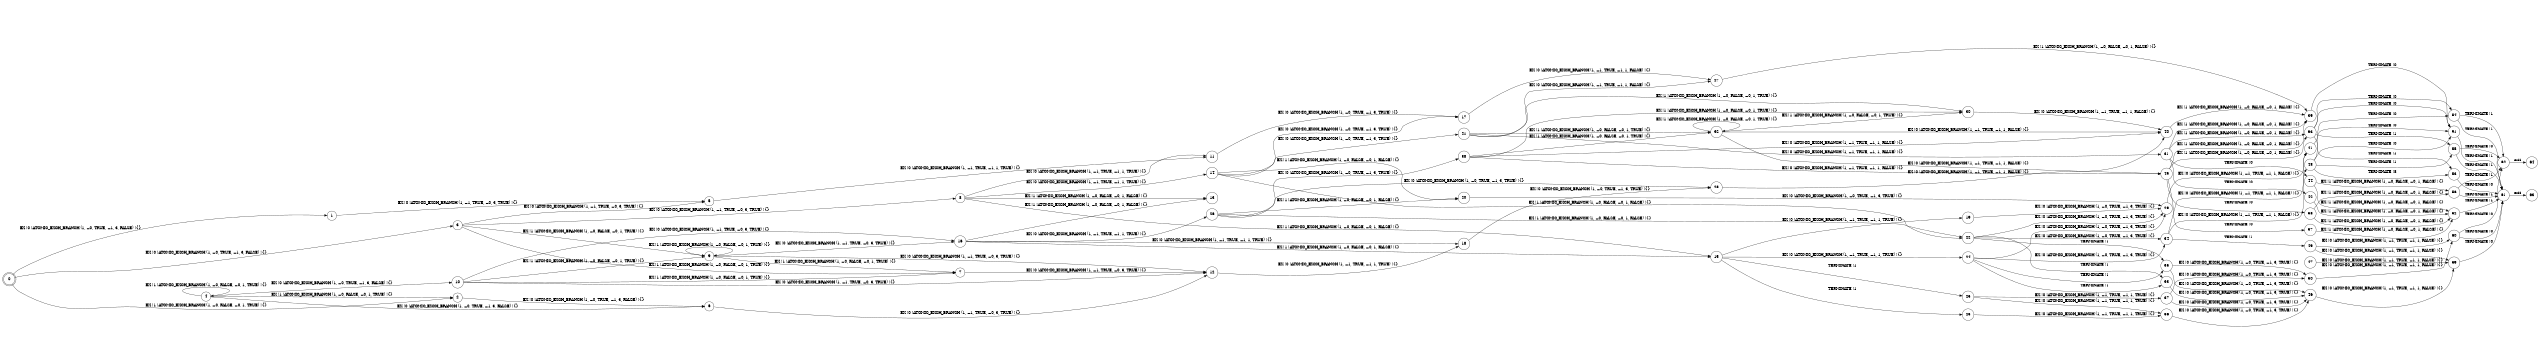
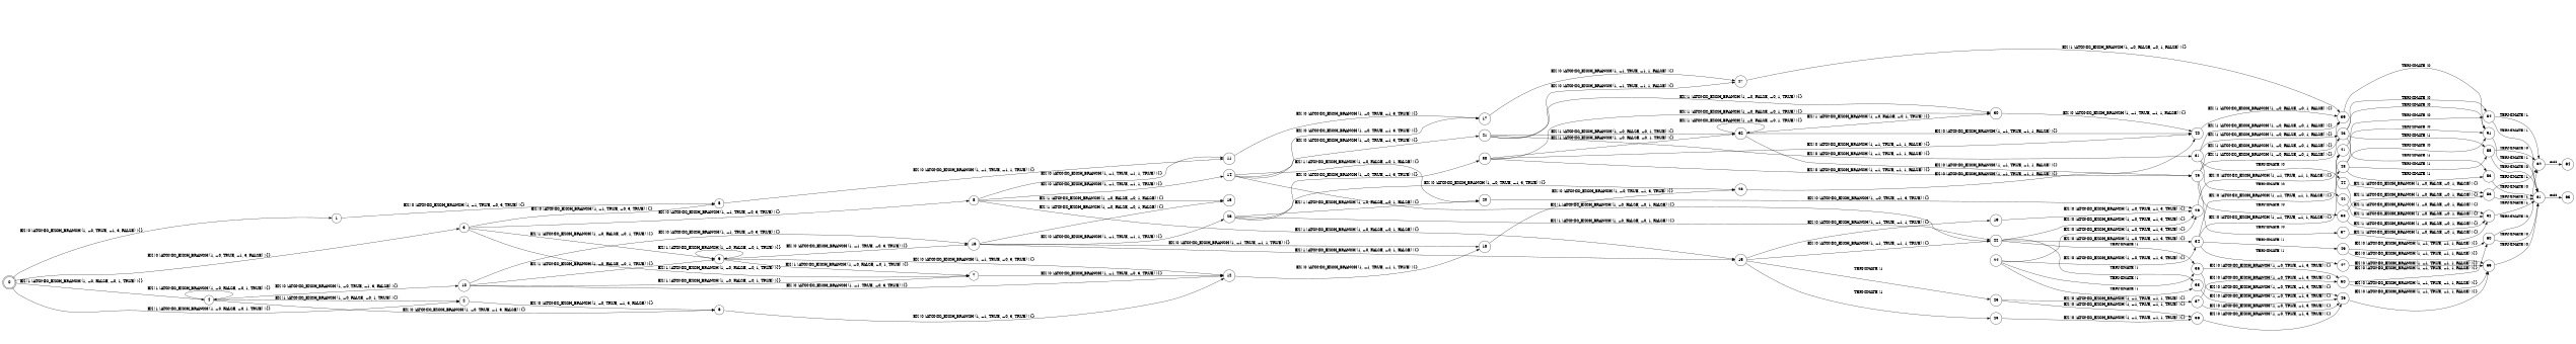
  digraph {
    rankdir=LR
    node [shape=circle]
    0 [peripheries=2]
    1
    2
    3
    4
    5
    6
    7
    8
    9
    10
    11
    12
    13
    14
    15
    16
    17
    18
    20
    21
    22
    19
    23
    24
    25
    26
    27
    28
    29
    30
    31
    32
    33
    34
    35
    36
    37
    38
    39
    40
    41
    42
-   43 [label=93]
+   43
    44
    45
    46
    47
    48
    49
    50
    51
    52
    53
    54
    55
    56
    57
    58
    59
    60
    61
    62
    63
    64
    0 -> 1 [label="EX !0 !ATOMIC_EXCH_BRANCH (1, +0, TRUE, +1, 3, FALSE) !{}"]
    0 -> 2 [label="EX !1 !ATOMIC_EXCH_BRANCH (1, +0, FALSE, +0, 1, TRUE) !{}"]
    0 -> 3 [label="EX !0 !ATOMIC_EXCH_BRANCH (1, +0, TRUE, +1, 3, FALSE) !{}"]
+   0 -> 4 [label="EX !1 !ATOMIC_EXCH_BRANCH (1, +0, FALSE, +0, 1, TRUE) !{}"]
    1 -> 5 [label="EX !0 !ATOMIC_EXCH_BRANCH (1, +1, TRUE, +0, 3, TRUE) !{}"]
    2 -> 6 [label="EX !0 !ATOMIC_EXCH_BRANCH (1, +0, TRUE, +1, 3, FALSE) !{}"]
    3 -> 5 [label="EX !0 !ATOMIC_EXCH_BRANCH (1, +1, TRUE, +0, 3, TRUE) !{}"]
    3 -> 7 [label="EX !1 !ATOMIC_EXCH_BRANCH (1, +0, FALSE, +0, 1, TRUE) !{}"]
    3 -> 8 [label="EX !0 !ATOMIC_EXCH_BRANCH (1, +1, TRUE, +0, 3, TRUE) !{}"]
    3 -> 9 [label="EX !1 !ATOMIC_EXCH_BRANCH (1, +0, FALSE, +0, 1, TRUE) !{}"]
    4 -> 2 [label="EX !1 !ATOMIC_EXCH_BRANCH (1, +0, FALSE, +0, 1, TRUE) !{}"]
    4 -> 4 [label="EX !1 !ATOMIC_EXCH_BRANCH (1, +0, FALSE, +0, 1, TRUE) !{}"]
    4 -> 6 [label="EX !0 !ATOMIC_EXCH_BRANCH (1, +0, TRUE, +1, 3, FALSE) !{}"]
    4 -> 10 [label="EX !0 !ATOMIC_EXCH_BRANCH (1, +0, TRUE, +1, 3, FALSE) !{}"]
    5 -> 11 [label="EX !0 !ATOMIC_EXCH_BRANCH (1, +1, TRUE, +1, 1, TRUE) !{}"]
    6 -> 12 [label="EX !0 !ATOMIC_EXCH_BRANCH (1, +1, TRUE, +0, 3, TRUE) !{}"]
    7 -> 12 [label="EX !0 !ATOMIC_EXCH_BRANCH (1, +1, TRUE, +0, 3, TRUE) !{}"]
    8 -> 11 [label="EX !0 !ATOMIC_EXCH_BRANCH (1, +1, TRUE, +1, 1, TRUE) !{}"]
    8 -> 13 [label="EX !1 !ATOMIC_EXCH_BRANCH (1, +0, FALSE, +0, 1, FALSE) !{}"]
    8 -> 14 [label="EX !0 !ATOMIC_EXCH_BRANCH (1, +1, TRUE, +1, 1, TRUE) !{}"]
    8 -> 15 [label="EX !1 !ATOMIC_EXCH_BRANCH (1, +0, FALSE, +0, 1, FALSE) !{}"]
    9 -> 7 [label="EX !1 !ATOMIC_EXCH_BRANCH (1, +0, FALSE, +0, 1, TRUE) !{}"]
    9 -> 9 [label="EX !1 !ATOMIC_EXCH_BRANCH (1, +0, FALSE, +0, 1, TRUE) !{}"]
    9 -> 12 [label="EX !0 !ATOMIC_EXCH_BRANCH (1, +1, TRUE, +0, 3, TRUE) !{}"]
    9 -> 16 [label="EX !0 !ATOMIC_EXCH_BRANCH (1, +1, TRUE, +0, 3, TRUE) !{}"]
    10 -> 7 [label="EX !1 !ATOMIC_EXCH_BRANCH (1, +0, FALSE, +0, 1, TRUE) !{}"]
    10 -> 9 [label="EX !1 !ATOMIC_EXCH_BRANCH (1, +0, FALSE, +0, 1, TRUE) !{}"]
    10 -> 12 [label="EX !0 !ATOMIC_EXCH_BRANCH (1, +1, TRUE, +0, 3, TRUE) !{}"]
    10 -> 16 [label="EX !0 !ATOMIC_EXCH_BRANCH (1, +1, TRUE, +0, 3, TRUE) !{}"]
    11 -> 17 [label="EX !0 !ATOMIC_EXCH_BRANCH (1, +0, TRUE, +1, 3, TRUE) !{}"]
    12 -> 18 [label="EX !0 !ATOMIC_EXCH_BRANCH (1, +1, TRUE, +1, 1, TRUE) !{}"]
    14 -> 17 [label="EX !0 !ATOMIC_EXCH_BRANCH (1, +0, TRUE, +1, 3, TRUE) !{}"]
    14 -> 20 [label="EX !1 !ATOMIC_EXCH_BRANCH (1, +0, FALSE, +0, 1, FALSE) !{}"]
    14 -> 21 [label="EX !0 !ATOMIC_EXCH_BRANCH (1, +0, TRUE, +1, 3, TRUE) !{}"]
    14 -> 22 [label="EX !1 !ATOMIC_EXCH_BRANCH (1, +0, FALSE, +0, 1, FALSE) !{}"]
    15 -> 19 [label="EX !0 !ATOMIC_EXCH_BRANCH (1, +1, TRUE, +1, 1, TRUE) !{}"]
    15 -> 23 [label="TERMINATE !1"]
-   15 -> 24 [label="EX !0 !ATOMIC_EXCH_BRANCH (1, +1, TRUE, +1, 1, TRUE) !{}"]
+   15 -> 22 [label="EX !0 !ATOMIC_EXCH_BRANCH (1, +1, TRUE, +1, 1, TRUE) !{}"]
    15 -> 25 [label="TERMINATE !1"]
    16 -> 13 [label="EX !1 !ATOMIC_EXCH_BRANCH (1, +0, FALSE, +0, 1, FALSE) !{}"]
    16 -> 15 [label="EX !1 !ATOMIC_EXCH_BRANCH (1, +0, FALSE, +0, 1, FALSE) !{}"]
    16 -> 18 [label="EX !0 !ATOMIC_EXCH_BRANCH (1, +1, TRUE, +1, 1, TRUE) !{}"]
    16 -> 26 [label="EX !0 !ATOMIC_EXCH_BRANCH (1, +1, TRUE, +1, 1, TRUE) !{}"]
    17 -> 27 [label="EX !0 !ATOMIC_EXCH_BRANCH (1, +1, TRUE, +1, 1, FALSE) !{}"]
    18 -> 28 [label="EX !0 !ATOMIC_EXCH_BRANCH (1, +0, TRUE, +1, 3, TRUE) !{}"]
    20 -> 29 [label="EX !0 !ATOMIC_EXCH_BRANCH (1, +0, TRUE, +1, 3, TRUE) !{}"]
    21 -> 27 [label="EX !0 !ATOMIC_EXCH_BRANCH (1, +1, TRUE, +1, 1, FALSE) !{}"]
    21 -> 30 [label="EX !1 !ATOMIC_EXCH_BRANCH (1, +0, FALSE, +0, 1, TRUE) !{}"]
    21 -> 31 [label="EX !0 !ATOMIC_EXCH_BRANCH (1, +1, TRUE, +1, 1, FALSE) !{}"]
    21 -> 32 [label="EX !1 !ATOMIC_EXCH_BRANCH (1, +0, FALSE, +0, 1, TRUE) !{}"]
    22 -> 29 [label="EX !0 !ATOMIC_EXCH_BRANCH (1, +0, TRUE, +1, 3, TRUE) !{}"]
    22 -> 33 [label="TERMINATE !1"]
    22 -> 34 [label="EX !0 !ATOMIC_EXCH_BRANCH (1, +0, TRUE, +1, 3, TRUE) !{}"]
    22 -> 35 [label="TERMINATE !1"]
    19 -> 29 [label="EX !0 !ATOMIC_EXCH_BRANCH (1, +0, TRUE, +1, 3, TRUE) !{}"]
    23 -> 36 [label="EX !0 !ATOMIC_EXCH_BRANCH (1, +1, TRUE, +1, 1, TRUE) !{}"]
    24 -> 29 [label="EX !0 !ATOMIC_EXCH_BRANCH (1, +0, TRUE, +1, 3, TRUE) !{}"]
    24 -> 33 [label="TERMINATE !1"]
    24 -> 34 [label="EX !0 !ATOMIC_EXCH_BRANCH (1, +0, TRUE, +1, 3, TRUE) !{}"]
    24 -> 35 [label="TERMINATE !1"]
    25 -> 36 [label="EX !0 !ATOMIC_EXCH_BRANCH (1, +1, TRUE, +1, 1, TRUE) !{}"]
    25 -> 37 [label="EX !0 !ATOMIC_EXCH_BRANCH (1, +1, TRUE, +1, 1, TRUE) !{}"]
    26 -> 20 [label="EX !1 !ATOMIC_EXCH_BRANCH (1, +0, FALSE, +0, 1, FALSE) !{}"]
    26 -> 22 [label="EX !1 !ATOMIC_EXCH_BRANCH (1, +0, FALSE, +0, 1, FALSE) !{}"]
    26 -> 28 [label="EX !0 !ATOMIC_EXCH_BRANCH (1, +0, TRUE, +1, 3, TRUE) !{}"]
    26 -> 38 [label="EX !0 !ATOMIC_EXCH_BRANCH (1, +0, TRUE, +1, 3, TRUE) !{}"]
    27 -> 39 [label="EX !1 !ATOMIC_EXCH_BRANCH (1, +0, FALSE, +0, 1, FALSE) !{}"]
    28 -> 40 [label="EX !0 !ATOMIC_EXCH_BRANCH (1, +1, TRUE, +1, 1, FALSE) !{}"]
    29 -> 41 [label="EX !0 !ATOMIC_EXCH_BRANCH (1, +1, TRUE, +1, 1, FALSE) !{}"]
    30 -> 40 [label="EX !0 !ATOMIC_EXCH_BRANCH (1, +1, TRUE, +1, 1, FALSE) !{}"]
    31 -> 39 [label="EX !1 !ATOMIC_EXCH_BRANCH (1, +0, FALSE, +0, 1, FALSE) !{}"]
    31 -> 42 [label="TERMINATE !0"]
    31 -> 43 [label="EX !1 !ATOMIC_EXCH_BRANCH (1, +0, FALSE, +0, 1, FALSE) !{}"]
    31 -> 44 [label="TERMINATE !0"]
    32 -> 30 [label="EX !1 !ATOMIC_EXCH_BRANCH (1, +0, FALSE, +0, 1, TRUE) !{}"]
    32 -> 32 [label="EX !1 !ATOMIC_EXCH_BRANCH (1, +0, FALSE, +0, 1, TRUE) !{}"]
    32 -> 40 [label="EX !0 !ATOMIC_EXCH_BRANCH (1, +1, TRUE, +1, 1, FALSE) !{}"]
    32 -> 45 [label="EX !0 !ATOMIC_EXCH_BRANCH (1, +1, TRUE, +1, 1, FALSE) !{}"]
    33 -> 46 [label="EX !0 !ATOMIC_EXCH_BRANCH (1, +0, TRUE, +1, 3, TRUE) !{}"]
    34 -> 41 [label="EX !0 !ATOMIC_EXCH_BRANCH (1, +1, TRUE, +1, 1, FALSE) !{}"]
+   34 -> 47 [label="TERMINATE !1"]
    34 -> 48 [label="EX !0 !ATOMIC_EXCH_BRANCH (1, +1, TRUE, +1, 1, FALSE) !{}"]
    34 -> 49 [label="TERMINATE !1"]
    35 -> 46 [label="EX !0 !ATOMIC_EXCH_BRANCH (1, +0, TRUE, +1, 3, TRUE) !{}"]
    35 -> 50 [label="EX !0 !ATOMIC_EXCH_BRANCH (1, +0, TRUE, +1, 3, TRUE) !{}"]
    36 -> 46 [label="EX !0 !ATOMIC_EXCH_BRANCH (1, +0, TRUE, +1, 3, TRUE) !{}"]
    37 -> 46 [label="EX !0 !ATOMIC_EXCH_BRANCH (1, +0, TRUE, +1, 3, TRUE) !{}"]
    37 -> 50 [label="EX !0 !ATOMIC_EXCH_BRANCH (1, +0, TRUE, +1, 3, TRUE) !{}"]
    38 -> 30 [label="EX !1 !ATOMIC_EXCH_BRANCH (1, +0, FALSE, +0, 1, TRUE) !{}"]
    38 -> 32 [label="EX !1 !ATOMIC_EXCH_BRANCH (1, +0, FALSE, +0, 1, TRUE) !{}"]
    38 -> 40 [label="EX !0 !ATOMIC_EXCH_BRANCH (1, +1, TRUE, +1, 1, FALSE) !{}"]
    38 -> 45 [label="EX !0 !ATOMIC_EXCH_BRANCH (1, +1, TRUE, +1, 1, FALSE) !{}"]
    39 -> 51 [label="TERMINATE !0"]
    40 -> 39 [label="EX !1 !ATOMIC_EXCH_BRANCH (1, +0, FALSE, +0, 1, FALSE) !{}"]
    41 -> 51 [label="TERMINATE !0"]
    42 -> 52 [label="EX !1 !ATOMIC_EXCH_BRANCH (1, +0, FALSE, +0, 1, FALSE) !{}"]
    43 -> 51 [label="TERMINATE !0"]
    43 -> 53 [label="TERMINATE !1"]
    43 -> 54 [label="TERMINATE !0"]
    43 -> 55 [label="TERMINATE !1"]
    44 -> 52 [label="EX !1 !ATOMIC_EXCH_BRANCH (1, +0, FALSE, +0, 1, FALSE) !{}"]
    44 -> 56 [label="EX !1 !ATOMIC_EXCH_BRANCH (1, +0, FALSE, +0, 1, FALSE) !{}"]
    45 -> 39 [label="EX !1 !ATOMIC_EXCH_BRANCH (1, +0, FALSE, +0, 1, FALSE) !{}"]
    45 -> 43 [label="EX !1 !ATOMIC_EXCH_BRANCH (1, +0, FALSE, +0, 1, FALSE) !{}"]
    45 -> 57 [label="TERMINATE !0"]
    45 -> 58 [label="TERMINATE !0"]
    46 -> 59 [label="EX !0 !ATOMIC_EXCH_BRANCH (1, +1, TRUE, +1, 1, FALSE) !{}"]
    47 -> 59 [label="EX !0 !ATOMIC_EXCH_BRANCH (1, +1, TRUE, +1, 1, FALSE) !{}"]
    48 -> 51 [label="TERMINATE !0"]
-   48 -> 53 [label="TERMINATE !8"]
+   48 -> 53 [label="TERMINATE !1"]
    48 -> 54 [label="TERMINATE !0"]
    48 -> 55 [label="TERMINATE !1"]
    49 -> 59 [label="EX !0 !ATOMIC_EXCH_BRANCH (1, +1, TRUE, +1, 1, FALSE) !{}"]
    49 -> 60 [label="EX !0 !ATOMIC_EXCH_BRANCH (1, +1, TRUE, +1, 1, FALSE) !{}"]
+   50 -> 59 [label="EX !0 !ATOMIC_EXCH_BRANCH (1, +1, TRUE, +1, 1, FALSE) !{}"]
    50 -> 60 [label="EX !0 !ATOMIC_EXCH_BRANCH (1, +1, TRUE, +1, 1, FALSE) !{}"]
    51 -> 61 [label="TERMINATE !1"]
    52 -> 61 [label="TERMINATE !1"]
    53 -> 61 [label="TERMINATE !0"]
    54 -> 61 [label="TERMINATE !1"]
    54 -> 62 [label="TERMINATE !1"]
-   55 -> 61 [label="TERMINATE !1"]
+   55 -> 61 [label="TERMINATE !0"]
    55 -> 62 [label="TERMINATE !0"]
    56 -> 61 [label="TERMINATE !1"]
    56 -> 62 [label="TERMINATE !1"]
    57 -> 52 [label="EX !1 !ATOMIC_EXCH_BRANCH (1, +0, FALSE, +0, 1, FALSE) !{}"]
    58 -> 52 [label="EX !1 !ATOMIC_EXCH_BRANCH (1, +0, FALSE, +0, 1, FALSE) !{}"]
    58 -> 56 [label="EX !1 !ATOMIC_EXCH_BRANCH (1, +0, FALSE, +0, 1, FALSE) !{}"]
    59 -> 61 [label="TERMINATE !0"]
    60 -> 61 [label="TERMINATE !0"]
    60 -> 62 [label="TERMINATE !0"]
    61 -> 63 [label=exit]
    62 -> 64 [label=exit]
  }
